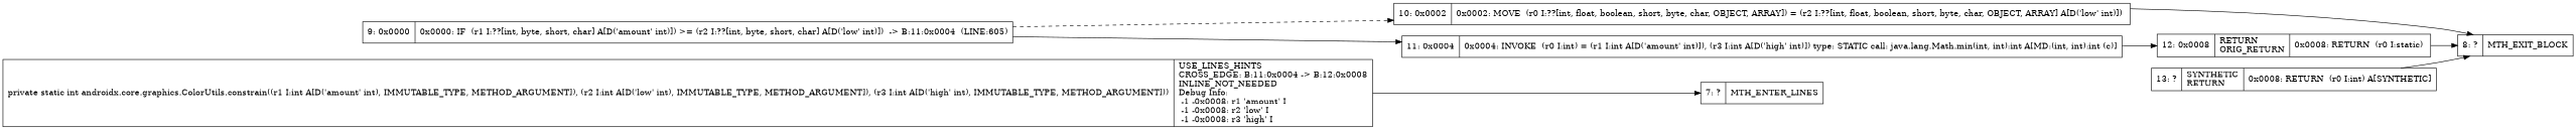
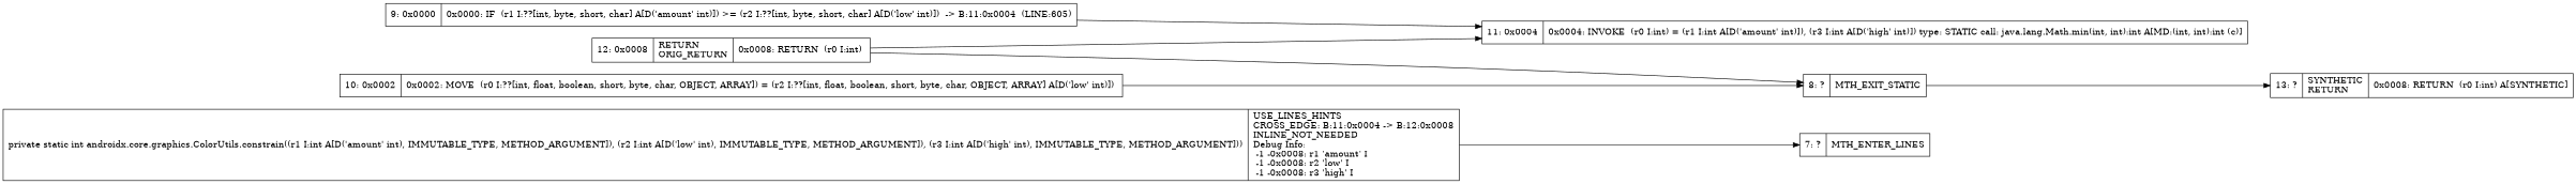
  digraph {
    rankdir=LR
    node [shape=record]
    n1 [label="{7\:\ ?|MTH_ENTER_LINES\l}"]
    n2 [label="{9\:\ 0x0000|0x0000: IF  (r1 I:??[int, byte, short, char] A[D('amount' int)]) \>= (r2 I:??[int, byte, short, char] A[D('low' int)])  \-\> B:11:0x0004  (LINE:605)\l}"]
    n3 [label="{10\:\ 0x0002|0x0002: MOVE  (r0 I:??[int, float, boolean, short, byte, char, OBJECT, ARRAY]) = (r2 I:??[int, float, boolean, short, byte, char, OBJECT, ARRAY] A[D('low' int)]) \l}"]
    n4 [label="{11\:\ 0x0004|0x0004: INVOKE  (r0 I:int) = (r1 I:int A[D('amount' int)]), (r3 I:int A[D('high' int)]) type: STATIC call: java.lang.Math.min(int, int):int A[MD:(int, int):int (c)]\l}"]
-   n5 [label="{8\:\ ?|MTH_EXIT_BLOCK\l}"]
-   n6 [label="{12\:\ 0x0008|RETURN\lORIG_RETURN\l|0x0008: RETURN  (r0 I:static) \l}"]
+   n5 [label="{8\:\ ?|MTH_EXIT_STATIC\l}"]
+   n6 [label="{12\:\ 0x0008|RETURN\lORIG_RETURN\l|0x0008: RETURN  (r0 I:int) \l}"]
    n7 [label="{13\:\ ?|SYNTHETIC\lRETURN\l|0x0008: RETURN  (r0 I:int) A[SYNTHETIC]\l}"]
    n8 [label="{private static int androidx.core.graphics.ColorUtils.constrain((r1 I:int A[D('amount' int), IMMUTABLE_TYPE, METHOD_ARGUMENT]), (r2 I:int A[D('low' int), IMMUTABLE_TYPE, METHOD_ARGUMENT]), (r3 I:int A[D('high' int), IMMUTABLE_TYPE, METHOD_ARGUMENT]))  | USE_LINES_HINTS\lCROSS_EDGE: B:11:0x0004 \-\> B:12:0x0008\lINLINE_NOT_NEEDED\lDebug Info:\l  \-1 \-0x0008: r1 'amount' I\l  \-1 \-0x0008: r2 'low' I\l  \-1 \-0x0008: r3 'high' I\l}"]
-   n2 -> n3 [style=dashed]
    n2 -> n4
    n3 -> n5
-   n4 -> n6
+   n6 -> n4
    n6 -> n5
-   n7 -> n5
+   n5 -> n7
    n8 -> n1
  }
